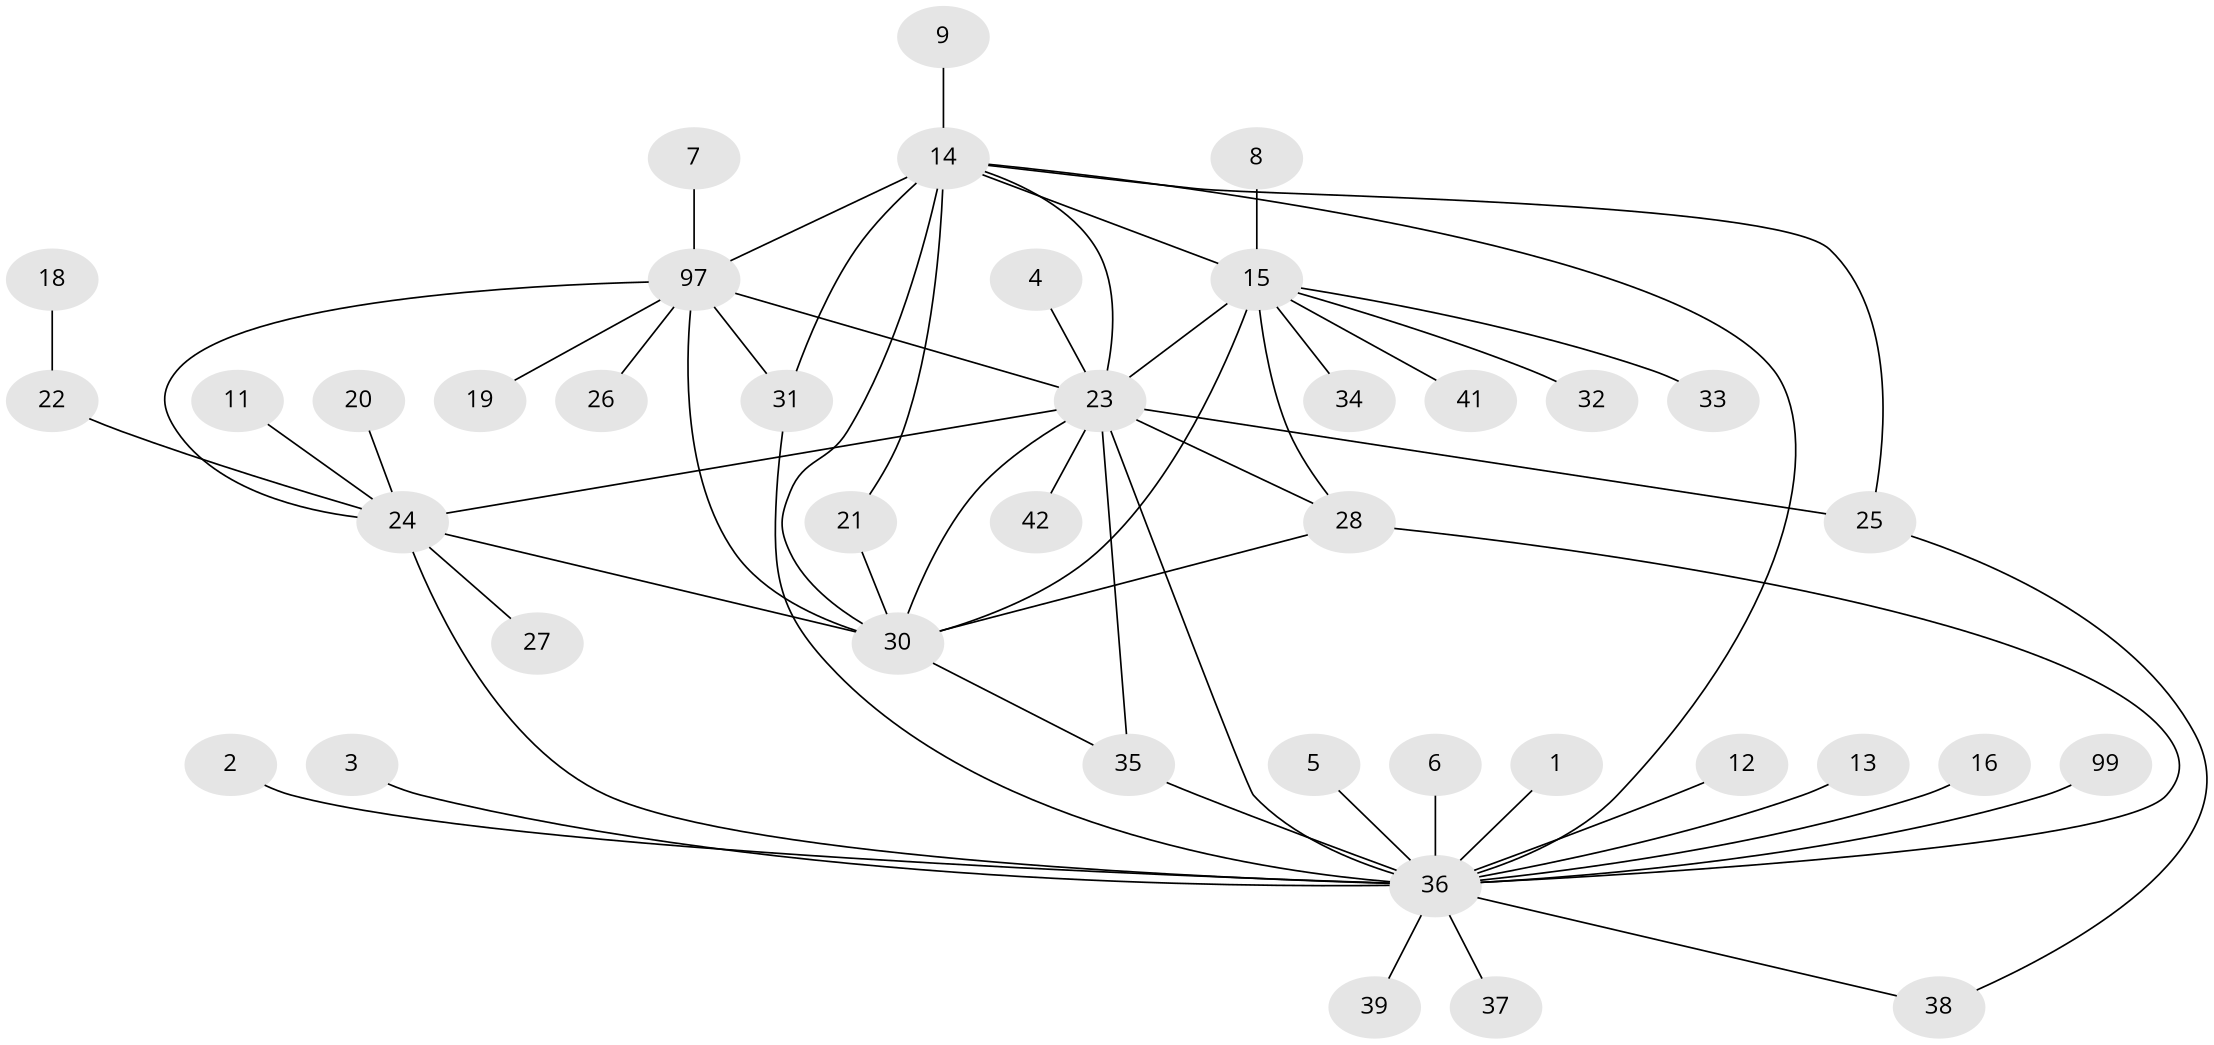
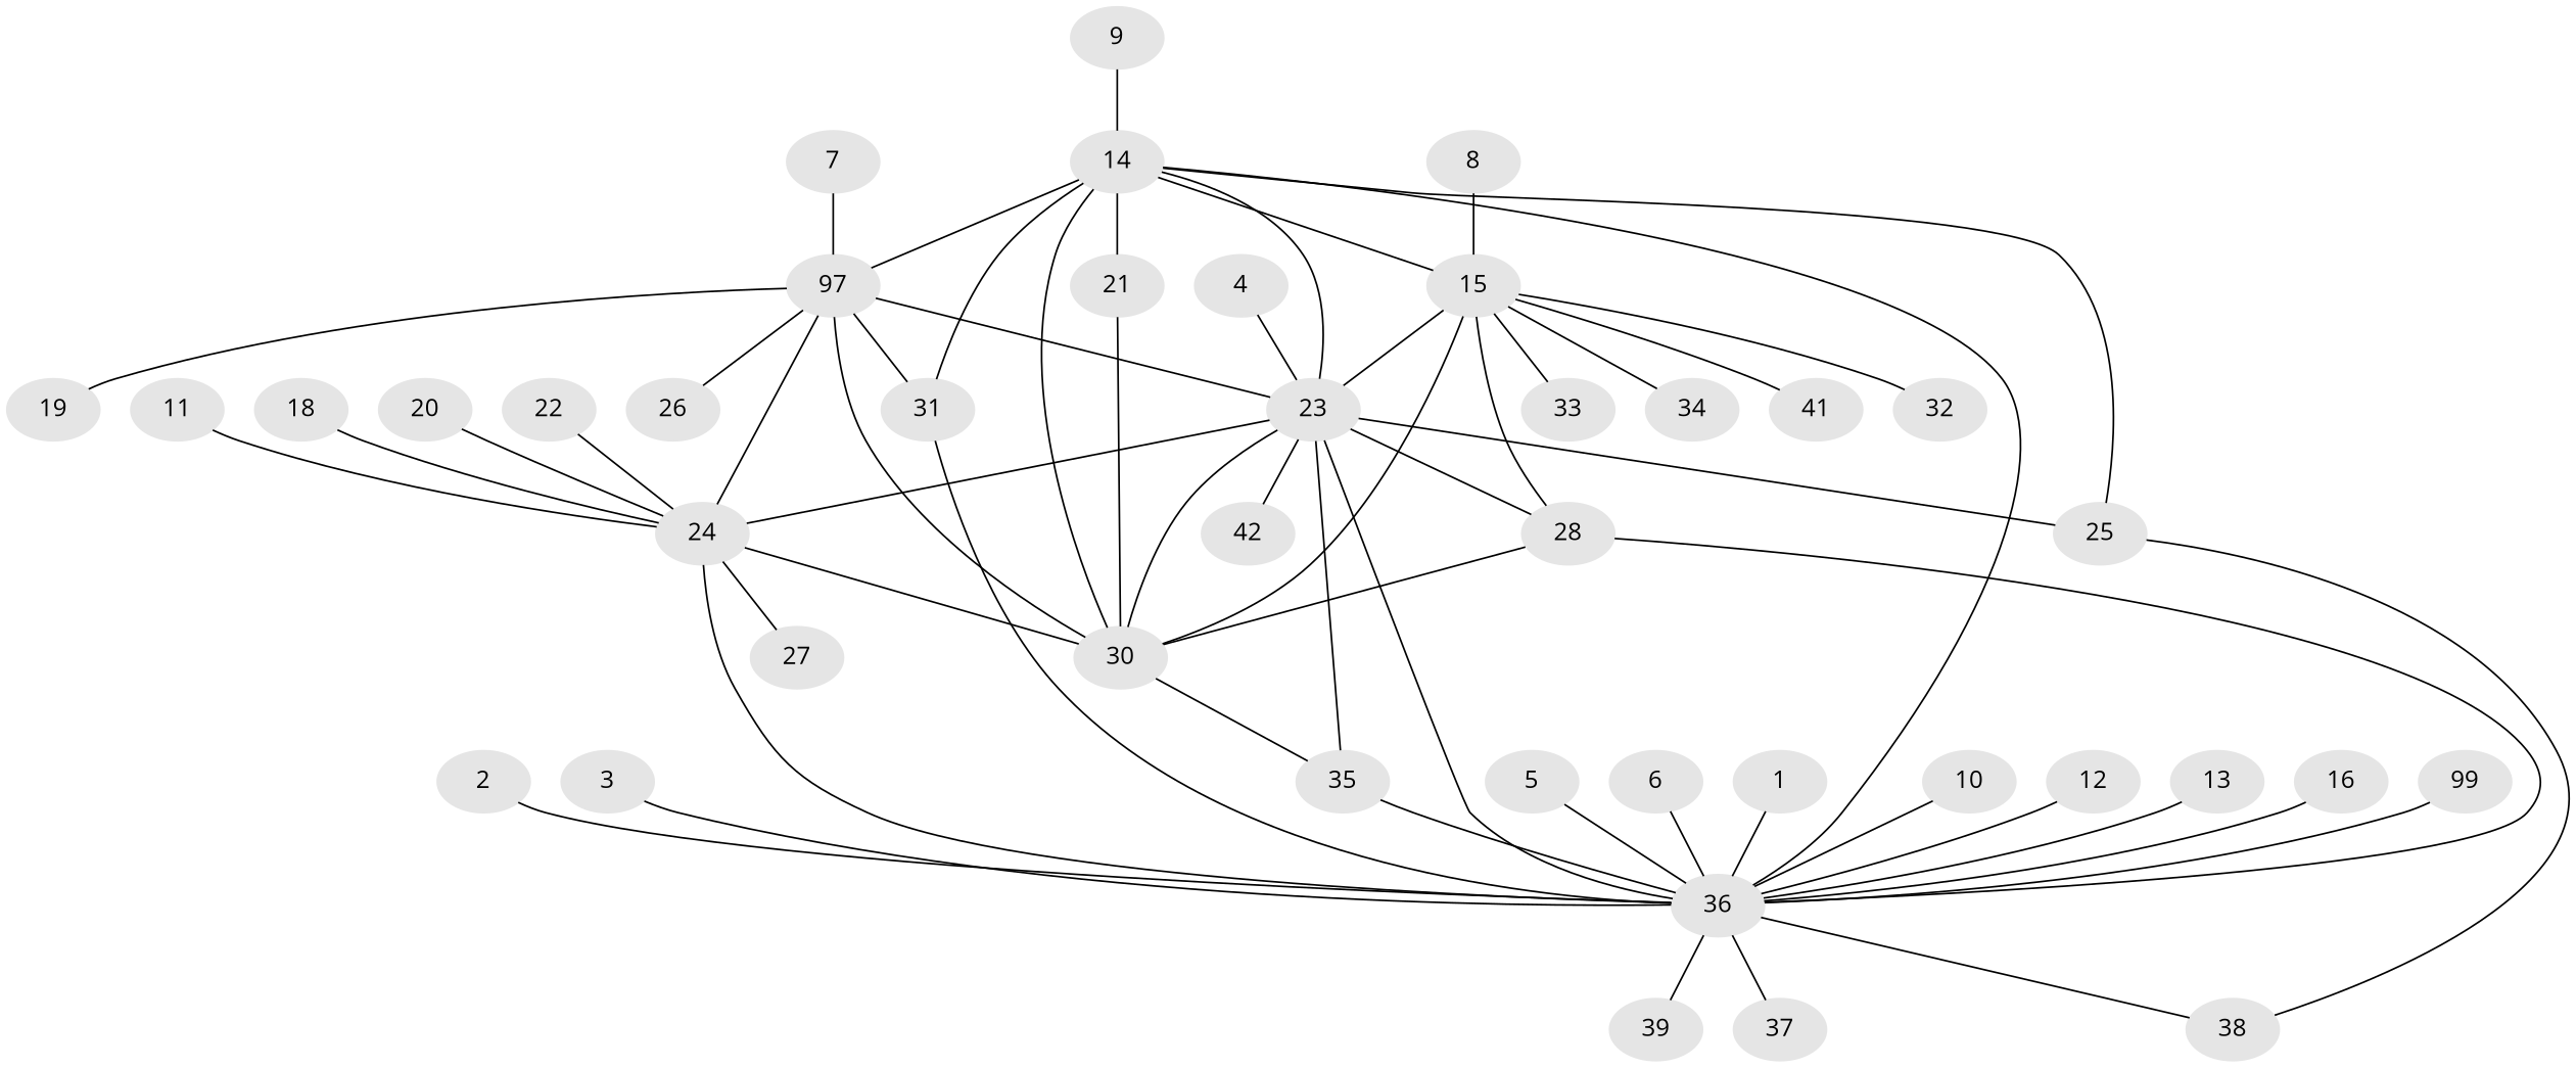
  graph {
    fontname="Open Sans"
    node [color=gray90 fontname="Open Sans" style=filled]
    edge [fontname="Open Sans" weight=1.0]
    1
    36
    38
    37
    39
    2
    3
    4
    23
    24
    25
    30
    28
    35
    42
    5
    6
    n18 [label=97]
    7
    31
    19
    26
    8
    15
    32
    33
    34
    41
    9
    14
    21
+   10
    11
    27
    12
    13
    16
    18
    20
    22
    n41 [label=99]
    1 -- 36
    36 -- 38
    36 -- 37
    36 -- 39
    2 -- 36
    3 -- 36
    4 -- 23
    23 -- 36
    23 -- 24
    23 -- 25
    23 -- 30
    23 -- 28
    23 -- 35
    23 -- 42
    24 -- 36
    24 -- 30
    24 -- 27
    25 -- 38
    30 -- 35
    28 -- 36 [weight=2.0]
    28 -- 30
    35 -- 36 [weight=3.0]
    5 -- 36
    6 -- 36
    n18 -- 23
    n18 -- 24
    n18 -- 30
    n18 -- 31
    n18 -- 19
    n18 -- 26
    7 -- n18
    31 -- 36
    8 -- 15
    15 -- 23
    15 -- 30 [weight=2.0]
    15 -- 28 [weight=3.0]
    15 -- 32
    15 -- 33
    15 -- 34
    15 -- 41
    9 -- 14
    14 -- 36
    14 -- 23
    14 -- 25
    14 -- 30 [weight=2.0]
    14 -- n18
    14 -- 31
    14 -- 15
    14 -- 21
    21 -- 30
+   10 -- 36
    11 -- 24
    12 -- 36
    13 -- 36
    16 -- 36
-   18 -- 22
+   18 -- 24
    20 -- 24
    22 -- 24
    n41 -- 36
  }
